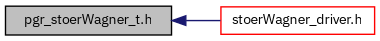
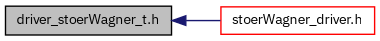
  digraph {
    rankdir=LR
    fontname="IBM Plex Sans"
    node [fontname="IBM Plex Sans" fontsize=10 shape=record style=filled]
-   n1 [color=black fillcolor=grey75 fontcolor=black height=0.2 label="pgr_stoerWagner_t.h" width=0.4]
+   n1 [color=black fillcolor=grey75 fontcolor=black height=0.2 label="driver_stoerWagner_t.h" width=0.4]
    n2 [color=red fillcolor=white height=0.2 label="stoerWagner_driver.h" width=0.4]
    n1 -> n2 [color=midnightblue dir=back fontname="IBM Plex Sans" fontsize=10 labelfontname=Helvetica labelfontsize=10 style=solid]
  }
